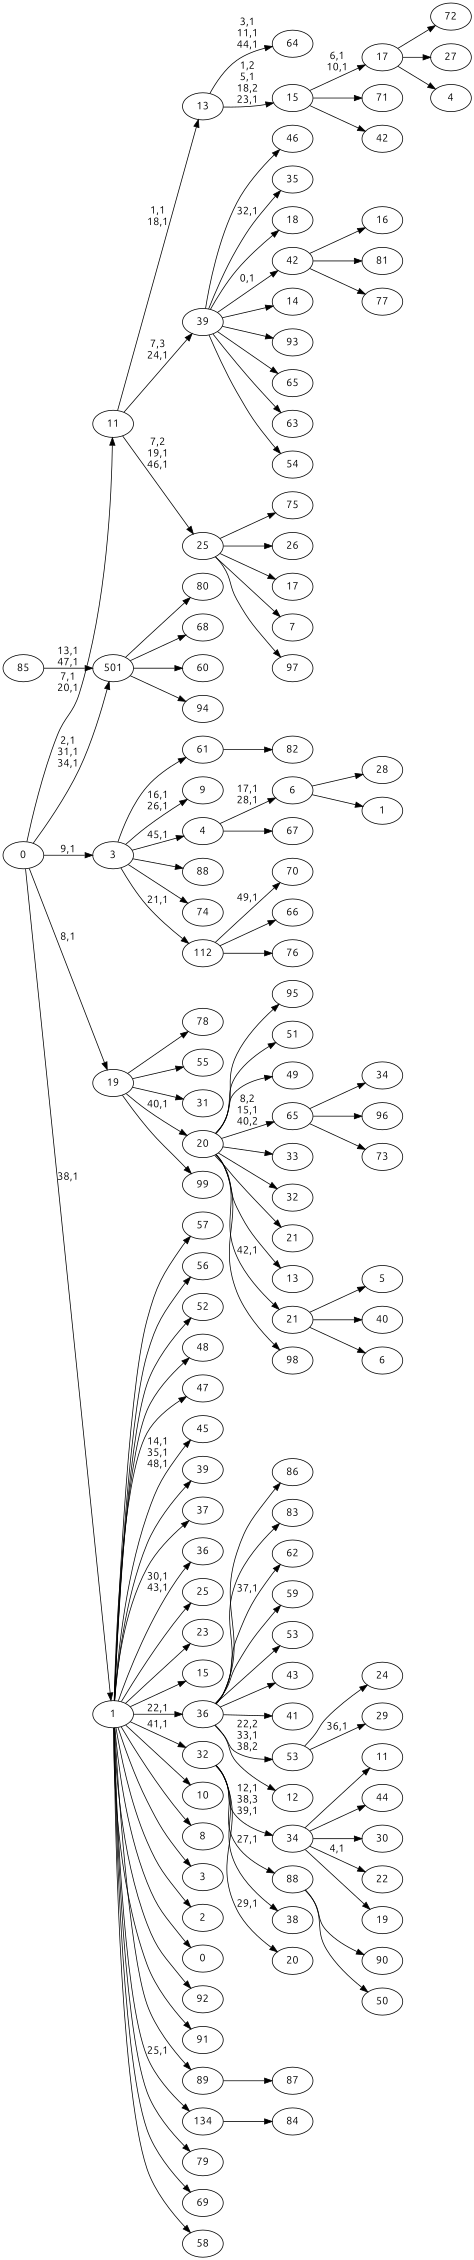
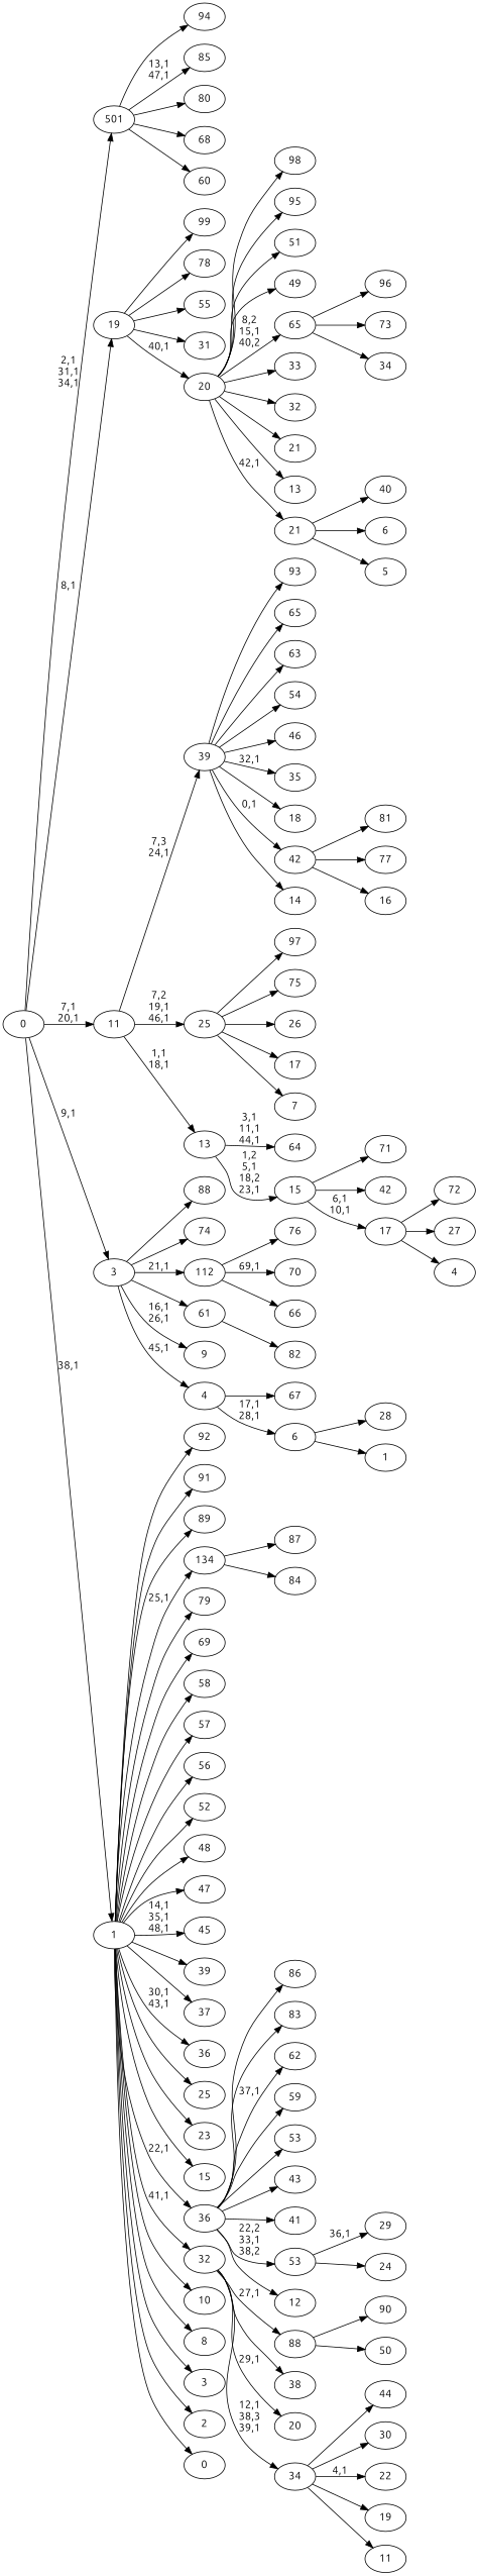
  digraph {
    fontname=Ubuntu
    rankdir=LR
    node [fontname=Ubuntu]
    edge [fontname=Ubuntu]
    n1 [label=99]
    n2 [label=98]
    n3 [label=97]
    n4 [label=96]
    n5 [label=95]
    n6 [label=94]
    n7 [label=93]
    n8 [label=92]
    n9 [label=91]
    n10 [label=90]
    n11 [label=89]
    n12 [label=88]
    n13 [label=87]
    n14 [label=86]
    n15 [label=85]
    n16 [label=84]
    n17 [label=134]
    n18 [label=83]
    n19 [label=82]
    n20 [label=81]
    n21 [label=80]
    n22 [label=79]
    n23 [label=78]
    n24 [label=77]
    n25 [label=76]
    n26 [label=75]
    n27 [label=74]
    n28 [label=73]
    n29 [label=72]
    n30 [label=71]
    n31 [label=70]
    n32 [label=69]
    n33 [label=68]
    n34 [label=67]
    n35 [label=66]
    112
    n37 [label=65]
    n38 [label=64]
    n39 [label=63]
    n40 [label=62]
    n41 [label=61]
    n42 [label=60]
    n43 [label=501]
    n44 [label=59]
    n45 [label=58]
    n46 [label=57]
    n47 [label=56]
    n48 [label=55]
    n49 [label=54]
    n50 [label=53]
    n51 [label=52]
    n52 [label=51]
    n53 [label=50]
    88
    n55 [label=49]
    n56 [label=48]
    n57 [label=47]
    n58 [label=46]
    n59 [label=45]
    n60 [label=44]
    n61 [label=43]
    n62 [label=42]
    n63 [label=41]
    n64 [label=40]
    n65 [label=39]
    n66 [label=38]
    n67 [label=37]
    n68 [label=36]
    n69 [label=35]
    n70 [label=34]
    65
    n72 [label=33]
    n73 [label=32]
    n74 [label=31]
    n75 [label=30]
    n76 [label=29]
    n77 [label=28]
    n78 [label=27]
    n79 [label=26]
    n80 [label=25]
    n81 [label=24]
    53
    n83 [label=23]
    n84 [label=22]
    n85 [label=21]
    n86 [label=20]
    n87 [label=19]
    n88 [label=18]
    n89 [label=17]
    n90 [label=16]
    42
    n92 [label=15]
    n93 [label=14]
    39
    n95 [label=13]
    n96 [label=12]
    36
    n98 [label=11]
    34
    32
    n101 [label=10]
    n102 [label=9]
    n103 [label=8]
    n104 [label=7]
    25
    n106 [label=6]
    n107 [label=5]
    21
    20
    19
    n111 [label=4]
    17
    15
    13
    11
    n116 [label=3]
    n117 [label=2]
    n118 [label=1]
    6
    4
    3
    n122 [label=0]
    1
    0
-   n11 -> n13
+   n17 -> n13
    n17 -> n16
    112 -> n25
-   112 -> n31 [label="49,1"]
+   112 -> n31 [label="69,1"]
    112 -> n35
    n41 -> n19
    n43 -> n6
-   n15 -> n43 [label="13,1\n47,1"]
+   n43 -> n15 [label="13,1\n47,1"]
    n43 -> n21
    n43 -> n33
    n43 -> n42
    88 -> n10
    88 -> n53
    65 -> n4
    65 -> n28
    65 -> n70
    53 -> n76 [label="36,1"]
    53 -> n81
    42 -> n20
    42 -> n24
    42 -> n90
    39 -> n7
    39 -> n37
    39 -> n39
    39 -> n49
    39 -> n58
    39 -> n69 [label="32,1"]
    39 -> n88
    39 -> 42 [label="0,1"]
    39 -> n93
    36 -> n14
    36 -> n18
    36 -> n40 [label="37,1"]
    36 -> n44
    36 -> n50
    36 -> n61
    36 -> n63
    36 -> 53 [label="22,2\n33,1\n38,2"]
    36 -> n96
    34 -> n60
    34 -> n75
    34 -> n84 [label="4,1"]
    34 -> n87
    34 -> n98
    32 -> 88 [label="27,1"]
    32 -> n66
    32 -> n86 [label="29,1"]
    32 -> 34 [label="12,1\n38,3\n39,1"]
    25 -> n3
    25 -> n26
    25 -> n79
    25 -> n89
    25 -> n104
    21 -> n64
    21 -> n106
    21 -> n107
    20 -> n2
    20 -> n5
    20 -> n52
    20 -> n55
    20 -> 65 [label="8,2\n15,1\n40,2"]
    20 -> n72
    20 -> n73
    20 -> n85
    20 -> n95
    20 -> 21 [label="42,1"]
    19 -> n1
    19 -> n23
    19 -> n48
    19 -> n74
    19 -> 20 [label="40,1"]
    17 -> n29
    17 -> n78
    17 -> n111
    15 -> n30
    15 -> n62
    15 -> 17 [label="6,1\n10,1"]
    13 -> n38 [label="3,1\n11,1\n44,1"]
    13 -> 15 [label="1,2\n5,1\n18,2\n23,1"]
    11 -> 39 [label="7,3\n24,1"]
    11 -> 25 [label="7,2\n19,1\n46,1"]
    11 -> 13 [label="1,1\n18,1"]
    6 -> n77
    6 -> n118
    4 -> n34
    4 -> 6 [label="17,1\n28,1"]
    3 -> n12
    3 -> n27
    3 -> 112 [label="21,1"]
    3 -> n41
    3 -> n102 [label="16,1\n26,1"]
    3 -> 4 [label="45,1"]
    1 -> n8
    1 -> n9
    1 -> n11
    1 -> n17 [label="25,1"]
    1 -> n22
    1 -> n32
    1 -> n45
    1 -> n46
    1 -> n47
    1 -> n51
    1 -> n56
    1 -> n57
    1 -> n59 [label="14,1\n35,1\n48,1"]
    1 -> n65
    1 -> n67
    1 -> n68 [label="30,1\n43,1"]
    1 -> n80
    1 -> n83
    1 -> n92
    1 -> 36 [label="22,1"]
    1 -> 32 [label="41,1"]
    1 -> n101
    1 -> n103
    1 -> n116
    1 -> n117
    1 -> n122
    0 -> n43 [label="2,1\n31,1\n34,1"]
    0 -> 19 [label="8,1"]
    0 -> 11 [label="7,1\n20,1"]
    0 -> 3 [label="9,1"]
    0 -> 1 [label="38,1"]
  }
